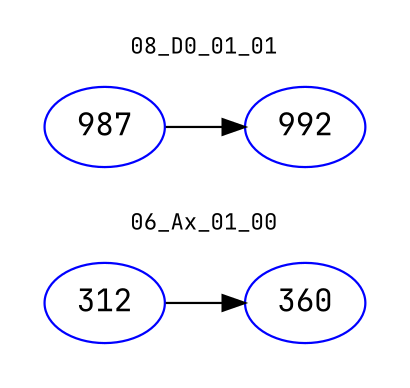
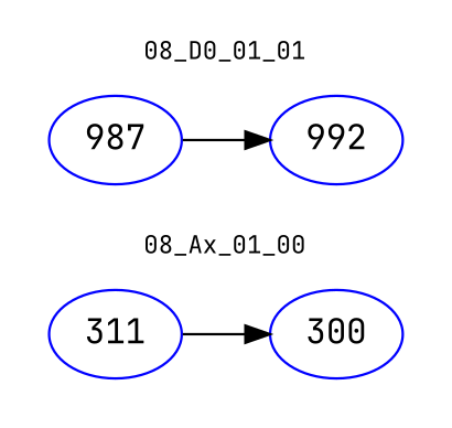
  digraph {
    fontname="JetBrains Mono"
    rankdir=LR
    node [color=blue fontname="JetBrains Mono"]
    edge [color=black fontname="JetBrains Mono"]
-   n1 [label=312]
-   n2 [label=360]
+   n1 [label=311]
+   n2 [label=300]
    n3 [label=987]
    n4 [label=992]
    subgraph cluster_1 {
      color=white
      fontsize=10
-     label="06_Ax_01_00"
+     label="08_Ax_01_00"
      n1
      n2
    }
    subgraph cluster_2 {
      color=white
      fontsize=10
      label="08_D0_01_01"
      n3
      n4
    }
    n1 -> n2
    n3 -> n4
  }
